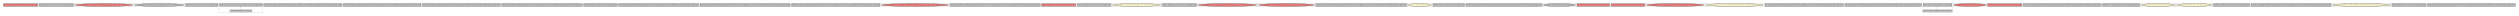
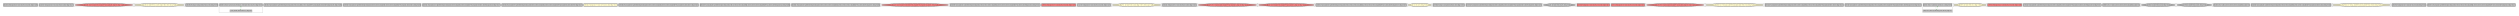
  digraph {
    fontname="Open Sans"
    node [fillcolor=grey fontname="Open Sans" fontsize=20 penwidth=3.0 shape=rectangle style=filled]
    edge [color=forestgreen fontcolor=forestgreen fontname="Open Sans" style=dotted]
-   n1 [fillcolor=lightcoral label="[32/35]  %idxprom25 = sext i32 %ix.0 to i64, !dbg !1328"]
+   n1 [label="[32/35]  %idxprom25 = sext i32 %ix.0 to i64, !dbg !1328"]
    n2 [label="[24/31]  %idxprom20 = sext i32 %ix.0 to i64, !dbg !1327"]
    n3 [fillcolor=lightcoral label="[27/28]  store double %1, double* %arrayidx26, align 8, !dbg !1329" shape=ellipse]
-   n4 [label="[42/43]  br label %for.cond1, !dbg !1332, !llvm.loop !1333" shape=ellipse]
+   n4 [fillcolor=lemonchiffon label="[42/43]  br label %for.cond1, !dbg !1332, !llvm.loop !1333" shape=ellipse]
    n5 [label="[36/39]  %cmp2 = icmp slt i32 %ix.0, 100, !dbg !1319"]
    n6 [label="[58/81]  %iz.0 = phi i32 [ 0, %entry ], [ %inc28, %for.inc27 ], !dbg !1308"]
    n7 [label="[71/72]  %inc28 = add nsw i32 %iz.0, 1, !dbg !1336" fontsize="" penwidth=""]
    n8 [label="[33/34]  %arrayidx26 = getelementptr inbounds [100 x double], [100 x double]* %arrayidx24, i64 0, i64 %idxprom25, !dbg !1328"]
    n9 [label="[49/50]  %arrayidx4 = getelementptr inbounds [100 x [100 x double]], [100 x [100 x double]]* %arrayidx, i64 0, i64 0, !dbg !1321"]
    n10 [label="[25/30]  %arrayidx21 = getelementptr inbounds [100 x double], [100 x double]* %arrayidx19, i64 0, i64 %idxprom20, !dbg !1327"]
    n11 [label="[55/56]  %arrayidx19 = getelementptr inbounds [100 x [100 x double]], [100 x [100 x double]]* %arrayidx18, i64 0, i64 99, !dbg !1327"]
-   n12 [label="[59/64]  %idxprom7 = sext i32 %iz.0 to i64, !dbg !1323"]
+   n12 [fillcolor=lemonchiffon label="[59/64]  %idxprom7 = sext i32 %iz.0 to i64, !dbg !1323"]
    n13 [label="[67/68]  %arrayidx14 = getelementptr inbounds [100 x [100 x double]], [100 x [100 x double]]* %arrayidx13, i64 0, i64 1, !dbg !1325"]
    n14 [label="[46/47]  %arrayidx23 = getelementptr inbounds [100 x [100 x [100 x double]]], [100 x [100 x [100 x double]]]* %y, i64 0, i64 %idxprom22, !dbg !1328"]
    n15 [label="[60/63]  %arrayidx8 = getelementptr inbounds [100 x [100 x [100 x double]]], [100 x [100 x [100 x double]]]* %y, i64 0, i64 %idxprom7, !dbg !1323"]
    n16 [fillcolor=lightcoral label="[20/21]  store double 0.000000e+00, double* %arrayidx16, align 8, !dbg !1326" shape=ellipse]
    n17 [label="[66/69]  %arrayidx13 = getelementptr inbounds [100 x [100 x [100 x double]]], [100 x [100 x [100 x double]]]* %y, i64 0, i64 %idxprom12, !dbg !1325"]
    n18 [fillcolor=lightcoral label="[73/74]  %idxprom17 = sext i32 %iz.0 to i64, !dbg !1327"]
    n19 [label="[12/17]  %idxprom5 = sext i32 %ix.0 to i64, !dbg !1321"]
    n20 [fillcolor=lemonchiffon label="[90/91]  br label %for.cond, !dbg !1337, !llvm.loop !1338" shape=ellipse]
    n21 [label="[18/23]  %idxprom15 = sext i32 %ix.0 to i64, !dbg !1325"]
    n22 [fillcolor=lightcoral label="[26/29]  %1 = load double, double* %arrayidx21, align 8, !dbg !1327" shape=ellipse]
    n23 [fillcolor=lightcoral label="[8/9]  store double %0, double* %arrayidx11, align 8, !dbg !1324" shape=ellipse]
    n24 [label="[54/57]  %arrayidx18 = getelementptr inbounds [100 x [100 x [100 x double]]], [100 x [100 x [100 x double]]]* %x1, i64 0, i64 %idxprom17, !dbg !1327"]
    n25 [fillcolor=lemonchiffon label="[0/1]  ret i32 0, !dbg !1340" shape=ellipse]
    n26 [label="[77/80]  %cmp = icmp slt i32 %iz.0, 100, !dbg !1310"]
    n27 [label="[13/16]  %arrayidx6 = getelementptr inbounds [100 x double], [100 x double]* %arrayidx4, i64 0, i64 %idxprom5, !dbg !1321"]
    n28 [label="[2/3]  br label %for.inc27, !dbg !1335" shape=ellipse]
    n29 [fillcolor=lightcoral label="[52/53]  %idxprom = sext i32 %iz.0 to i64, !dbg !1321"]
    n30 [fillcolor=lightcoral label="[6/11]  %idxprom10 = sext i32 %ix.0 to i64, !dbg !1323"]
    n31 [fillcolor=lightcoral label="[14/15]  %0 = load double, double* %arrayidx6, align 8, !dbg !1321" shape=ellipse]
    n32 [fillcolor=lemonchiffon label="[37/38]  br i1 %cmp2, label %for.body3, label %for.end, !dbg !1320" shape=ellipse]
    n33 [label="[61/62]  %arrayidx9 = getelementptr inbounds [100 x [100 x double]], [100 x [100 x double]]* %arrayidx8, i64 0, i64 0, !dbg !1323"]
    n34 [label="[7/10]  %arrayidx11 = getelementptr inbounds [100 x double], [100 x double]* %arrayidx9, i64 0, i64 %idxprom10, !dbg !1323"]
    n35 [label="[4/41]  %inc = add nsw i32 %ix.0, 1, !dbg !1331"]
    n36 [label="[5/40]  %ix.0 = phi i32 [ 0, %for.body ], [ %inc, %for.inc ], !dbg !1317" fontsize="" penwidth=""]
-   n37 [fillcolor=lightcoral label="[88/89]  br label %for.inc, !dbg !1330" shape=ellipse]
+   n37 [fillcolor=lemonchiffon label="[88/89]  br label %for.inc, !dbg !1330" shape=ellipse]
    n38 [fillcolor=lightcoral label="[75/76]  %idxprom22 = sext i32 %iz.0 to i64, !dbg !1328"]
    n39 [label="[19/22]  %arrayidx16 = getelementptr inbounds [100 x double], [100 x double]* %arrayidx14, i64 0, i64 %idxprom15, !dbg !1325"]
    n40 [label="[86/87]  %x1 = alloca [100 x [100 x [100 x double]]], align 16"]
-   n41 [fillcolor=lemonchiffon label="[84/85]  br label %for.cond, !dbg !1306" shape=ellipse]
-   n42 [fillcolor=lemonchiffon label="[92/93]  br label %for.cond1, !dbg !1314" shape=ellipse]
+   n41 [label="[84/85]  br label %for.cond, !dbg !1306" shape=ellipse]
+   n42 [label="[92/93]  br label %for.cond1, !dbg !1314" shape=ellipse]
    n43 [label="[82/83]  %y = alloca [100 x [100 x [100 x double]]], align 16"]
    n44 [label="[44/45]  %arrayidx24 = getelementptr inbounds [100 x [100 x double]], [100 x [100 x double]]* %arrayidx23, i64 0, i64 2, !dbg !1328"]
    n45 [fillcolor=lemonchiffon label="[78/79]  br i1 %cmp, label %for.body, label %for.end29, !dbg !1311" shape=ellipse]
    n46 [label="[65/70]  %idxprom12 = sext i32 %iz.0 to i64, !dbg !1325"]
    n47 [label="[48/51]  %arrayidx = getelementptr inbounds [100 x [100 x [100 x double]]], [100 x [100 x [100 x double]]]* %x1, i64 0, i64 %idxprom, !dbg !1321"]
    subgraph cluster_1 {
      n1
    }
    subgraph cluster_2 {
      n2
    }
    subgraph cluster_3 {
      n3
    }
    subgraph cluster_4 {
      n4
    }
    subgraph cluster_5 {
      n5
    }
    subgraph cluster_6 {
      n6
      n7
    }
    subgraph cluster_7 {
      n8
    }
    subgraph cluster_8 {
      n9
    }
    subgraph cluster_9 {
      n10
    }
    subgraph cluster_10 {
      n11
    }
    subgraph cluster_11 {
      n12
    }
    subgraph cluster_12 {
      n13
    }
    subgraph cluster_13 {
      n14
    }
    subgraph cluster_14 {
      n15
    }
    subgraph cluster_15 {
      n16
    }
    subgraph cluster_16 {
      n17
    }
    subgraph cluster_17 {
      n18
    }
    subgraph cluster_18 {
      n19
    }
    subgraph cluster_19 {
      n20
    }
    subgraph cluster_20 {
      n21
    }
    subgraph cluster_21 {
      n22
    }
    subgraph cluster_22 {
      n23
    }
    subgraph cluster_23 {
      n24
    }
    subgraph cluster_24 {
      n25
    }
    subgraph cluster_25 {
      n26
    }
    subgraph cluster_26 {
      n27
    }
    subgraph cluster_27 {
      n28
    }
    subgraph cluster_28 {
      n29
    }
    subgraph cluster_29 {
      n30
    }
    subgraph cluster_30 {
      n31
    }
    subgraph cluster_31 {
      n32
    }
    subgraph cluster_32 {
      n33
    }
    subgraph cluster_33 {
      n34
    }
    subgraph cluster_34 {
      n35
      n36
    }
    subgraph cluster_35 {
      n37
    }
    subgraph cluster_36 {
      n38
    }
    subgraph cluster_37 {
      n39
    }
    subgraph cluster_38 {
      n40
    }
    subgraph cluster_39 {
      n41
    }
    subgraph cluster_40 {
      n42
    }
    subgraph cluster_41 {
      n43
    }
    subgraph cluster_42 {
      n44
    }
    subgraph cluster_43 {
      n45
    }
    subgraph cluster_44 {
      n46
    }
    subgraph cluster_45 {
      n47
    }
    n6 -> n7 [label=T]
    n7 -> n6 [label=T]
    n35 -> n36 [label=T]
    n36 -> n35 [label=T]
  }
